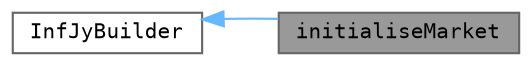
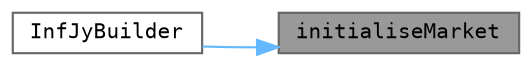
  digraph {
    rankdir=RL
    fontname="DejaVu Sans Mono"
    node [fontname="DejaVu Sans Mono" fontsize=10 shape=box style=filled]
    n1 [color=gray40 fillcolor=grey60 fontcolor=black height=0.2 label=initialiseMarket width=0.4]
    n2 [color=grey40 fillcolor=white height=0.2 label=InfJyBuilder width=0.4]
-   n2 -> n1 [color=steelblue1 dir=back fontname="DejaVu Sans Mono" fontsize=10 labelfontname=Helvetica labelfontsize=10 style=solid]
+   n1 -> n2 [color=steelblue1 dir=back fontname="DejaVu Sans Mono" fontsize=10 labelfontname=Helvetica labelfontsize=10 style=solid]
  }
